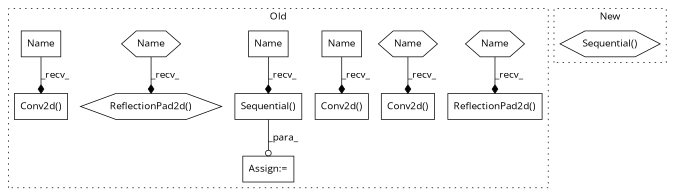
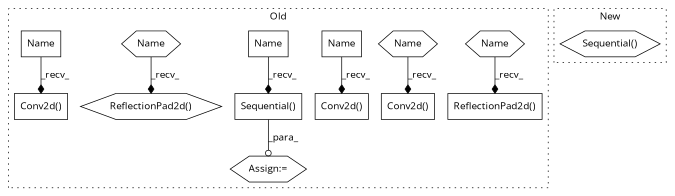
  digraph {
    fontname="Open Sans"
    node [a=75 l=2 shape=box fontname="Open Sans"]
    edge [arrowhead=diamond fontname="Open Sans"]
    n1 [l="19,1" label="ReflectionPad2d()" s="6560,6580"]
    n2 [l="14,6" label="Sequential()" s="6962,6977"]
    n3 [l="10,1" label="Conv2d()" s="6367,6405"]
    n4 [l="19,1" label="ReflectionPad2d()" s="6322,6342" shape=hexagon]
    n5 [l="10,1" label="Conv2d()" s="6895,6934"]
-   n6 [a=68 l=3 label="Assign:=" s=6959]
+   n6 [a=68 l=3 label="Assign:=" s=6959 shape=hexagon]
    n7 [l="10,1" label="Conv2d()" s="6799,6837"]
    n8 [a=87 label=Name s=6560 shape=hexagon]
    n9 [a=87 label=Name s=6895 shape=hexagon]
    n10 [a=87 label=Name s=6367]
    n11 [a=87 label=Name s=6962]
    n12 [a=87 label=Name s=6322 shape=hexagon]
    n13 [a=87 label=Name s=6799]
    n14 [l="47,10" label="Sequential()" s="1019,2836" shape=hexagon]
    subgraph cluster_1 {
      label=Old
      style=dotted
      n1
      n2
      n3
      n4
      n5
      n6
      n7
      n8
      n9
      n10
      n11
      n12
      n13
    }
    subgraph cluster_2 {
      label=New
      style=dotted
      n14
    }
    n2 -> n6 [label=_para_ arrowhead=odot]
    n8 -> n1 [label=_recv_]
    n9 -> n5 [label=_recv_]
    n10 -> n3 [label=_recv_]
    n11 -> n2 [label=_recv_]
    n12 -> n4 [label=_recv_]
    n13 -> n7 [label=_recv_]
  }
